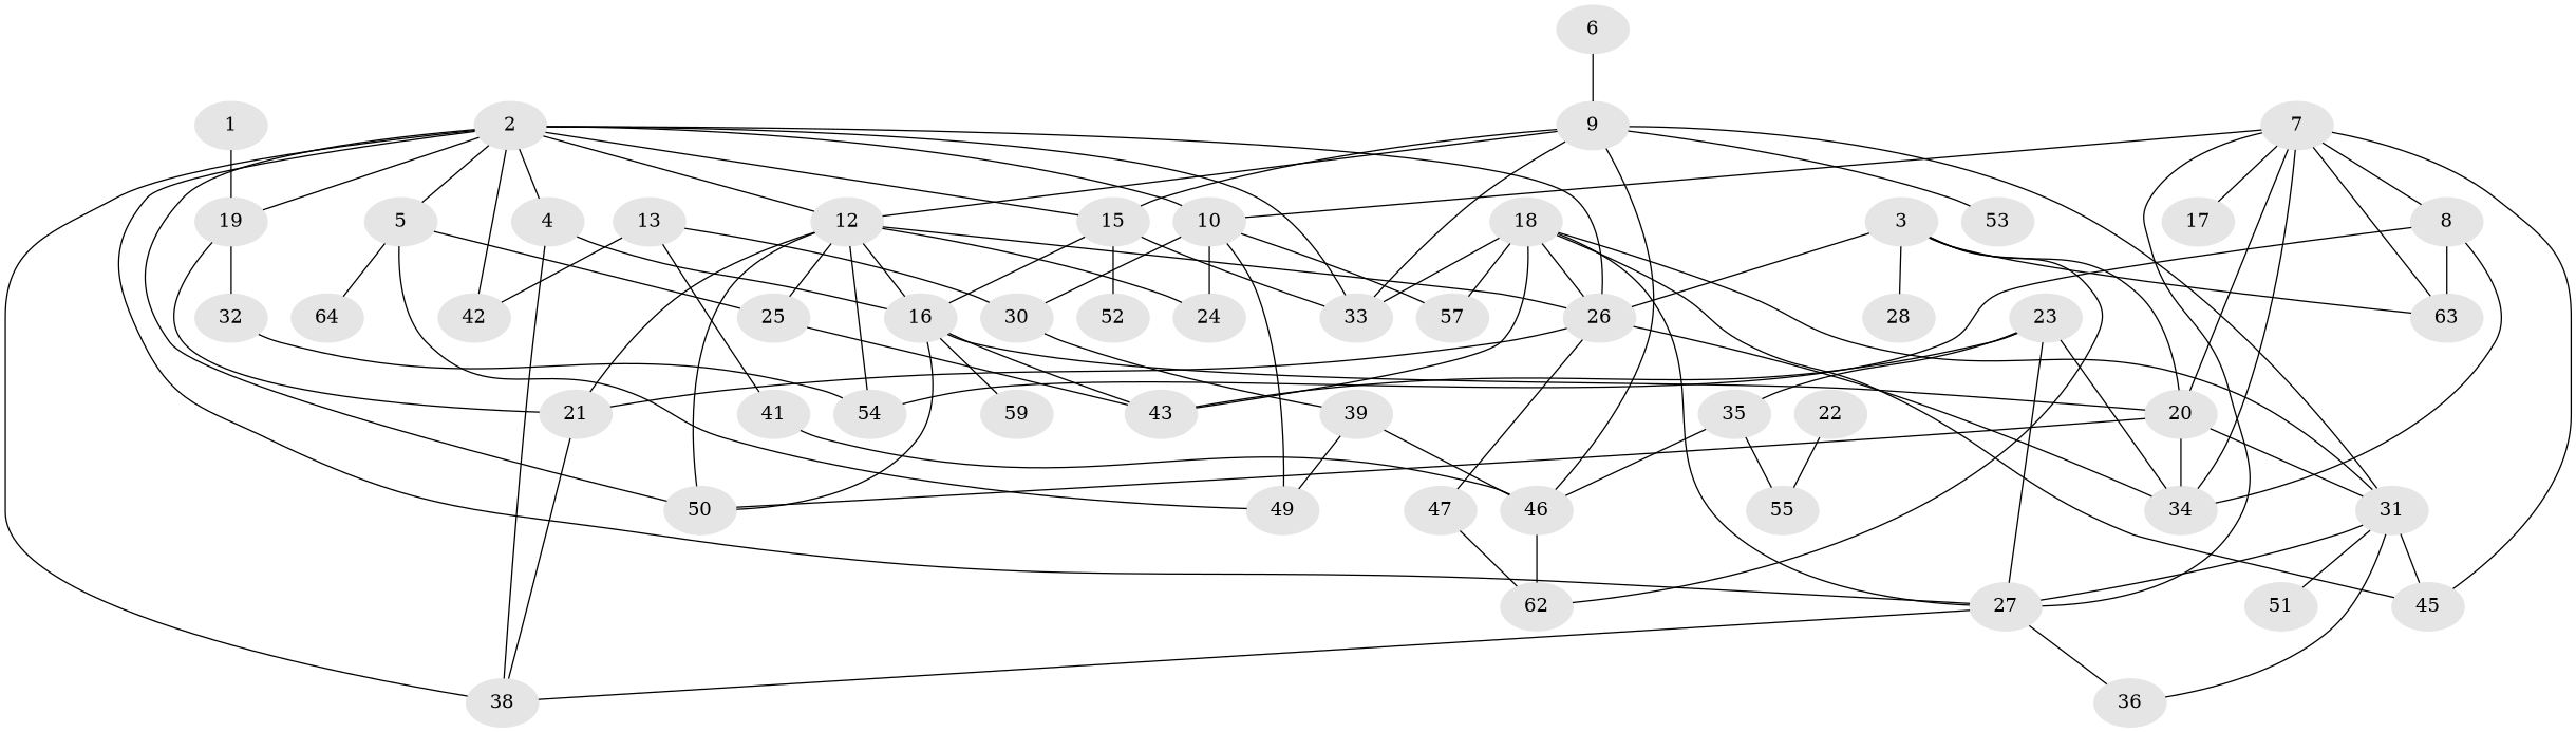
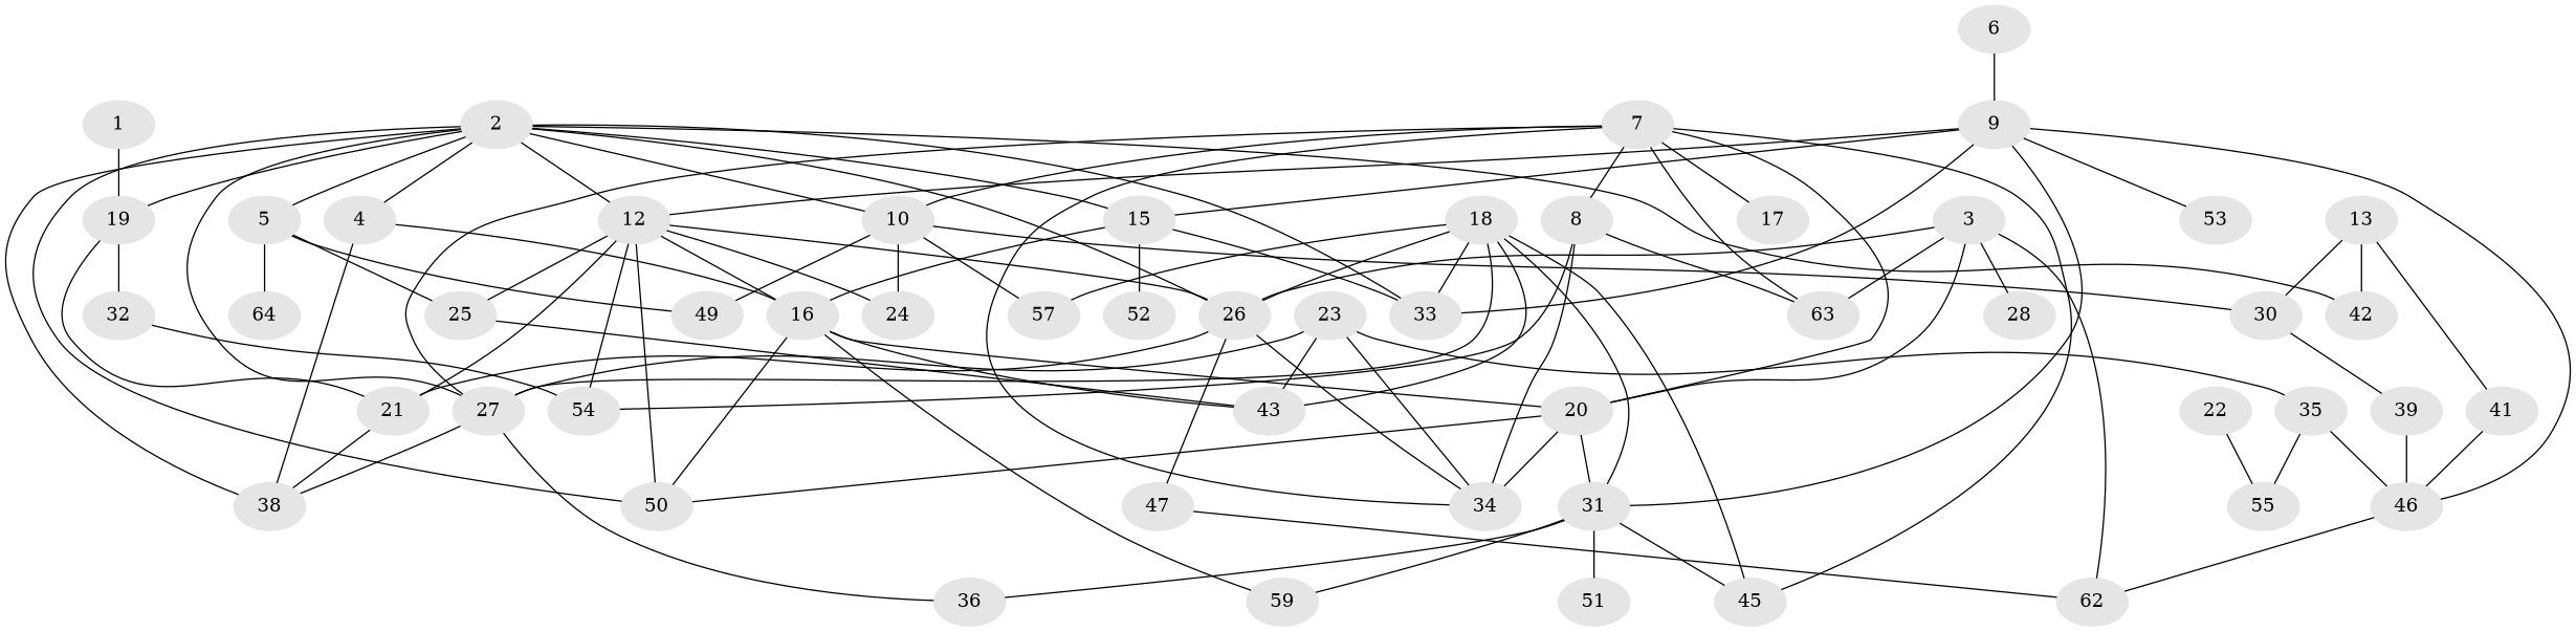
  graph {
    fontname="DejaVu Serif"
    node [color=gray90 fontname="DejaVu Serif" style=filled]
    edge [fontname="DejaVu Serif" weight=1.0]
    1
    19
    n3 [label=21]
    32
    2
    4
    5
    10
    12
    15
    26
    27
    33
    38
    42
    50
    16
    25
    49
    64
    24
    30
    57
    54
    52
    34
    47
    36
    3
    20
    28
    62
    63
    31
    43
    59
    6
    9
    46
    53
    7
    8
    17
    45
    51
    39
    13
    41
    18
    22
    55
    23
    35
    1 -- 19
    19 -- n3
    19 -- 32
    n3 -- 38
    32 -- 54
    2 -- 19
    2 -- 4
    2 -- 5
    2 -- 10
    2 -- 12 [weight=2.0]
    2 -- 15
    2 -- 26
    2 -- 27
    2 -- 33
    2 -- 38
    2 -- 42
    2 -- 50 [weight=2.0]
    4 -- 38 [weight=2.0]
    4 -- 16
    5 -- 25
    5 -- 49
    5 -- 64
    10 -- 49
    10 -- 24 [weight=2.0]
    10 -- 30 [weight=2.0]
    10 -- 57
    12 -- n3
    12 -- 26 [weight=2.0]
    12 -- 50
    12 -- 16
    12 -- 25
    12 -- 24
    12 -- 54
    15 -- 33
    15 -- 16
    15 -- 52
    26 -- n3 [weight=2.0]
    26 -- 34
    26 -- 47
    27 -- 38
    27 -- 36
    16 -- 50
    16 -- 20
    16 -- 43
    16 -- 59
    25 -- 43
    30 -- 39
    47 -- 62
    3 -- 26
    3 -- 20
    3 -- 28
    3 -- 62
    3 -- 63
    20 -- 50
    20 -- 34 [weight=2.0]
    20 -- 31
    31 -- 36
-   31 -- 27
+   31 -- 59
    31 -- 45
    31 -- 51
    6 -- 9
    9 -- 12
    9 -- 15
    9 -- 33
    9 -- 31
    9 -- 46
    9 -- 53
    46 -- 62
    7 -- 10
    7 -- 27
    7 -- 34
    7 -- 20
    7 -- 63
    7 -- 8
    7 -- 17
    7 -- 45
    8 -- 54
    8 -- 34
    8 -- 63
-   39 -- 49
    39 -- 46
    13 -- 42
    13 -- 30
    13 -- 41
    41 -- 46
    18 -- 26
    18 -- 27
    18 -- 33
    18 -- 57
    18 -- 31
    18 -- 43
    18 -- 45
    22 -- 55
    23 -- 27
    23 -- 34
    23 -- 43
    23 -- 35
    35 -- 46
    35 -- 55
  }
